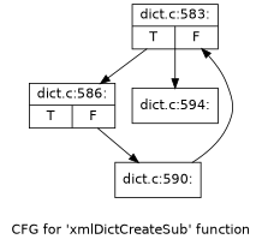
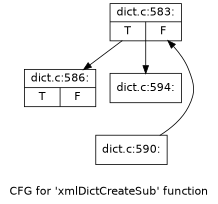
  digraph {
    fontname="DejaVu Sans"
    label="CFG for 'xmlDictCreateSub' function"
    node [fontname="DejaVu Sans" shape=record]
    edge [fontname="DejaVu Sans"]
    n1 [label="{dict.c:583:|{<s0>T|<s1>F}}"]
    n2 [label="{dict.c:586:|{<s0>T|<s1>F}}"]
    n3 [label="{dict.c:594:}"]
    n4 [label="{dict.c:590:}"]
    n1 -> n2
    n1 -> n3
-   n2 -> n4
    n4 -> n1
  }
